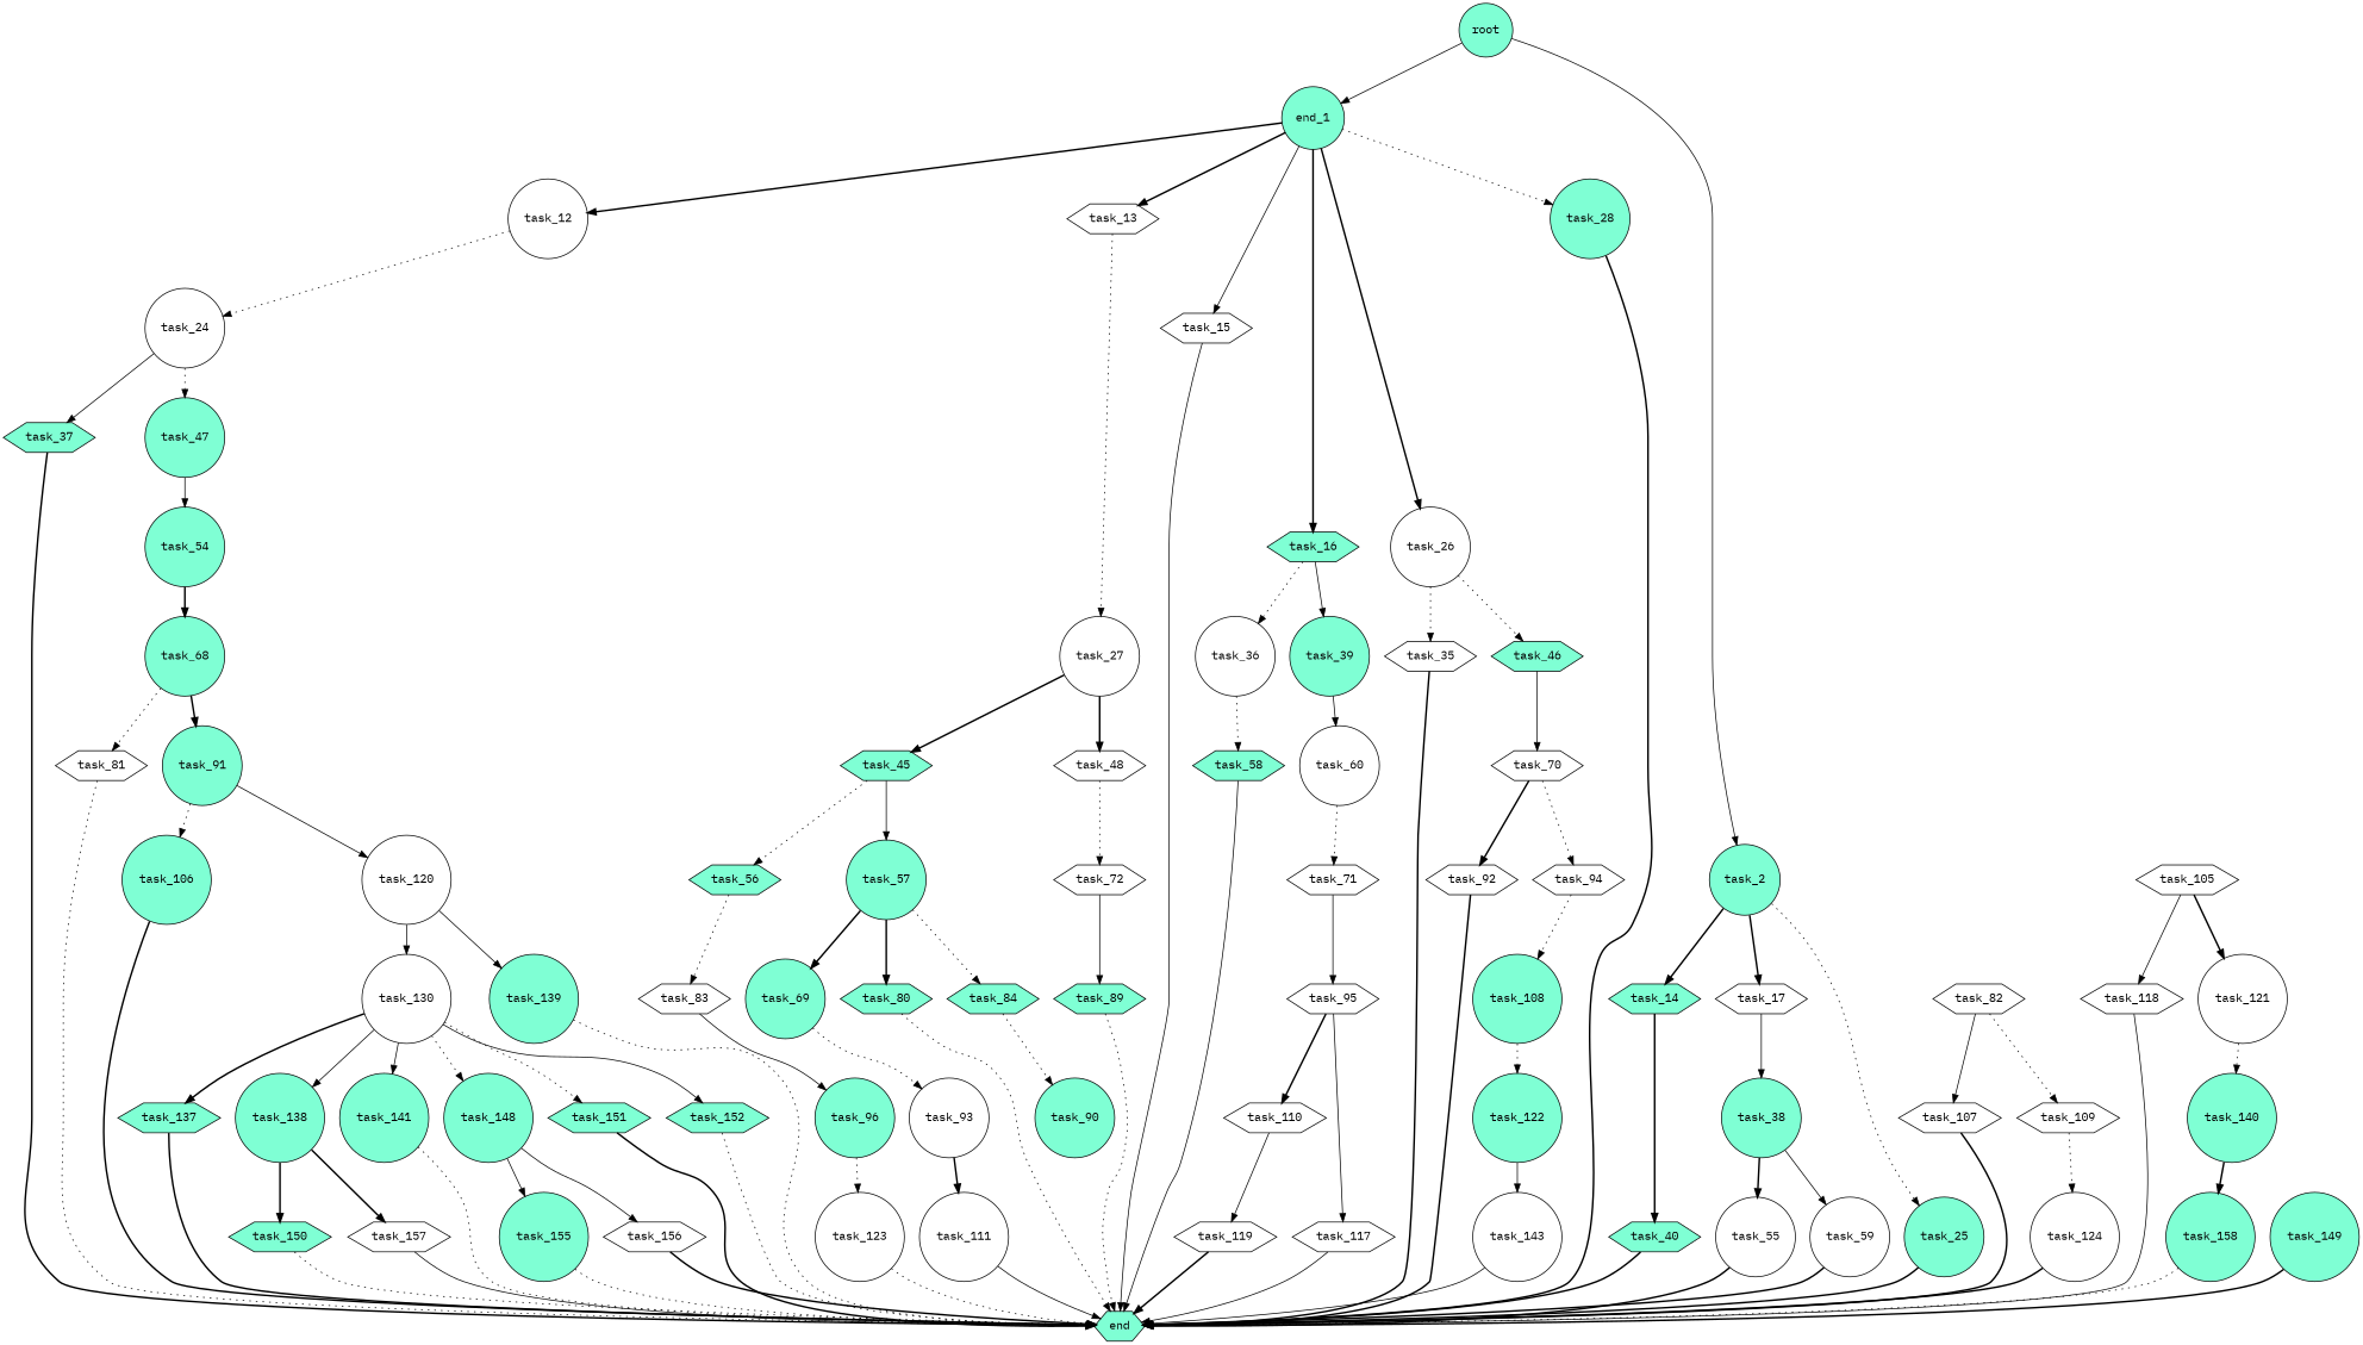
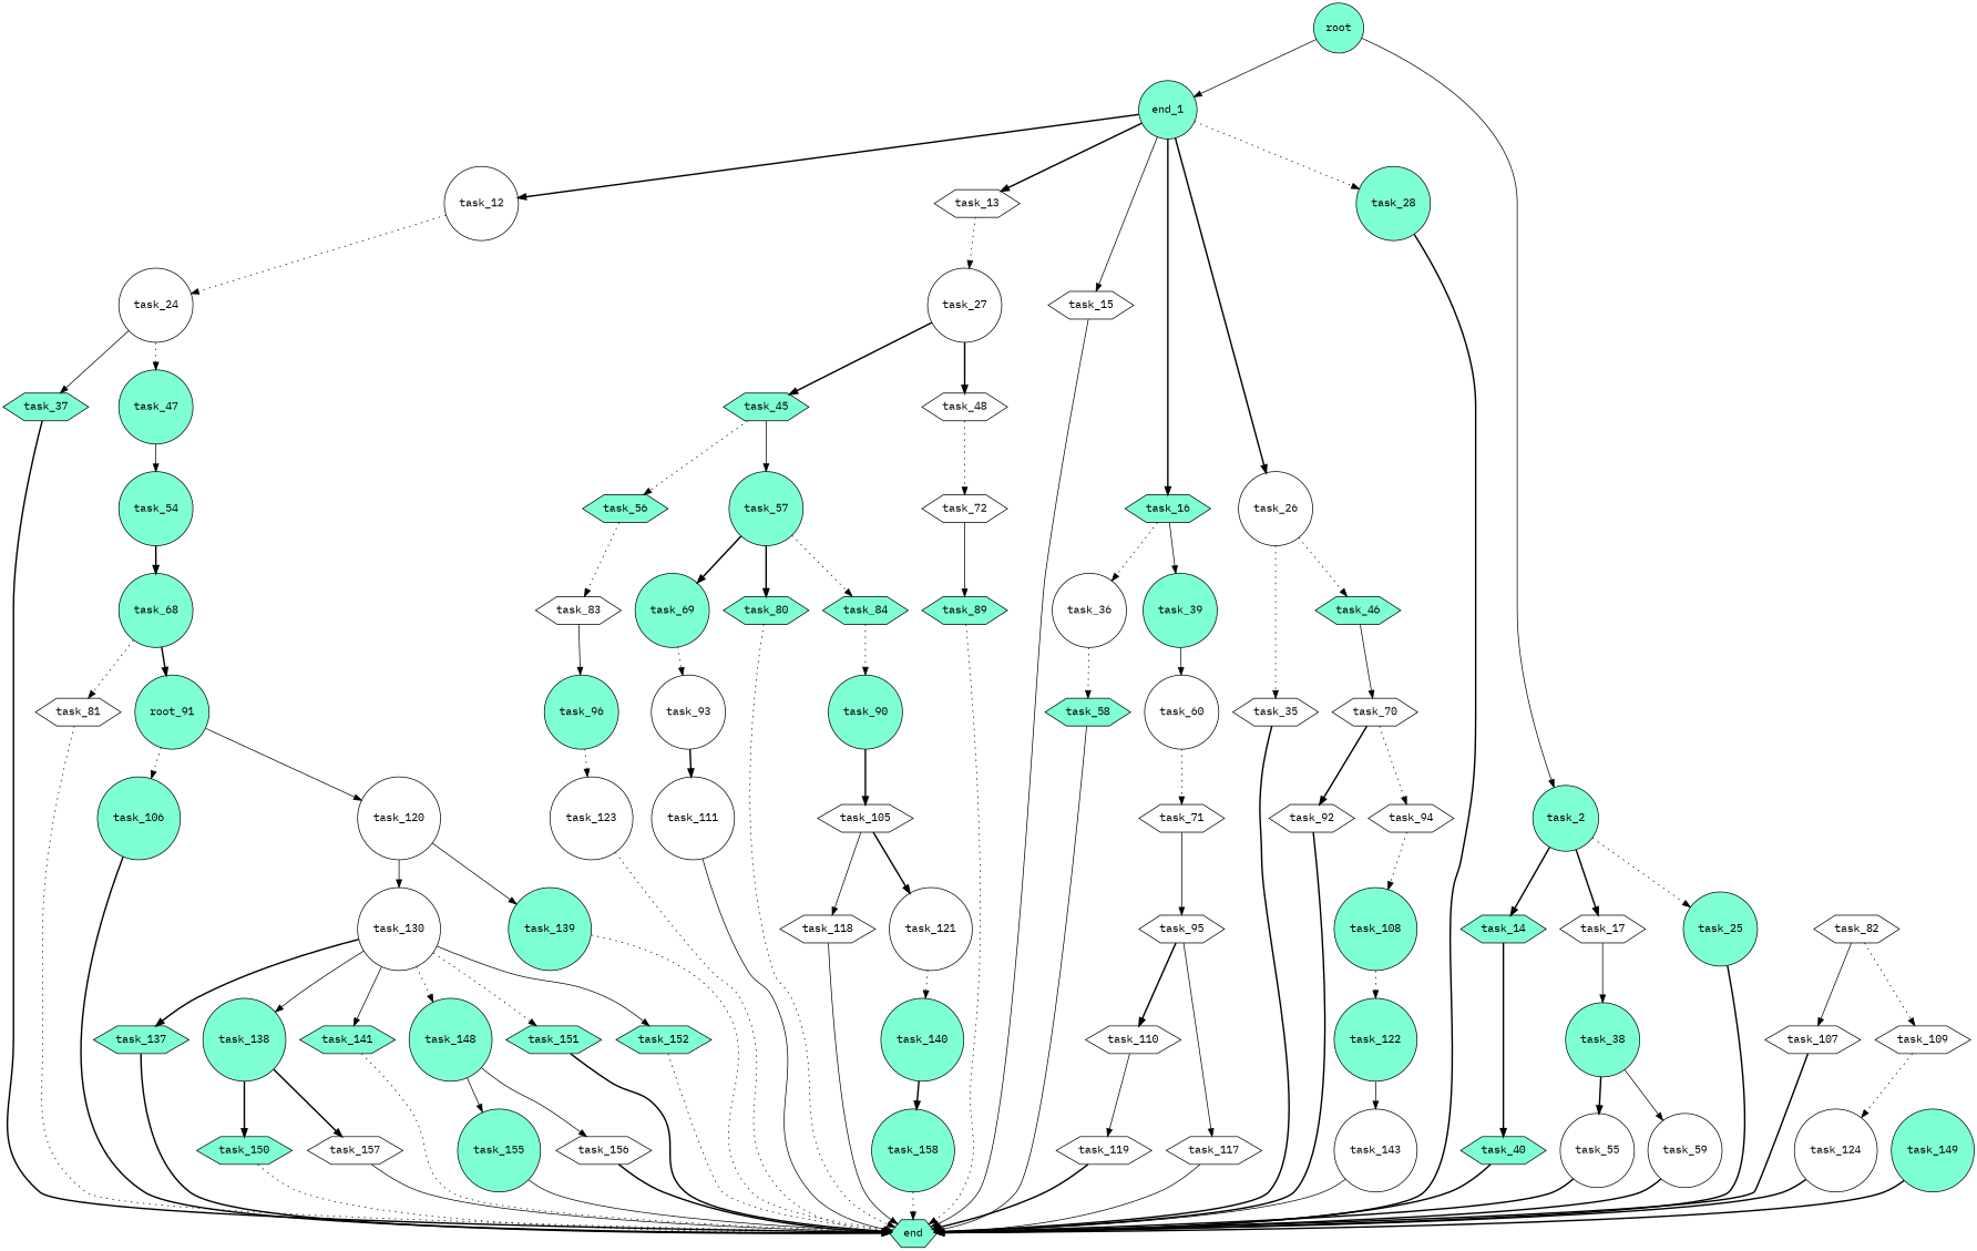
  digraph {
    fontname="IBM Plex Mono"
    node [fillcolor=aquamarine fontname="IBM Plex Mono" shape=circle style=filled]
    edge [fontname="IBM Plex Mono" style=bold]
    n1 [label=end_1]
    root
    task_2
    task_12 [fillcolor=white]
    task_13 [fillcolor=white shape=hexagon]
    task_15 [fillcolor=white shape=hexagon]
    task_16 [shape=hexagon]
    task_26 [fillcolor=white]
    task_28
    task_14 [shape=hexagon]
    task_17 [fillcolor=white shape=hexagon]
    task_25
    task_24 [fillcolor=white]
    task_27 [fillcolor=white]
    end [shape=hexagon]
    task_36 [fillcolor=white]
    task_39
    task_35 [fillcolor=white shape=hexagon]
    task_46 [shape=hexagon]
    task_40 [shape=hexagon]
    task_38
    task_37 [shape=hexagon]
    task_47
    task_45 [shape=hexagon]
    task_48 [fillcolor=white shape=hexagon]
    task_58 [shape=hexagon]
    task_60 [fillcolor=white]
    task_55 [fillcolor=white]
    task_59 [fillcolor=white]
    task_54
    task_70 [fillcolor=white shape=hexagon]
    task_56 [shape=hexagon]
    task_57
    task_72 [fillcolor=white shape=hexagon]
    task_71 [fillcolor=white shape=hexagon]
    task_83 [fillcolor=white shape=hexagon]
    task_69
    task_80 [shape=hexagon]
    task_84 [shape=hexagon]
    task_92 [fillcolor=white shape=hexagon]
    task_94 [fillcolor=white shape=hexagon]
    task_68
    task_89 [shape=hexagon]
    task_81 [fillcolor=white shape=hexagon]
-   task_91
+   task_91 [label=root_91]
    task_96
    task_93 [fillcolor=white]
    task_82 [fillcolor=white shape=hexagon]
    task_107 [fillcolor=white shape=hexagon]
    task_109 [fillcolor=white shape=hexagon]
    task_90
    task_95 [fillcolor=white shape=hexagon]
    task_106
    task_120 [fillcolor=white]
    task_111 [fillcolor=white]
    task_108
    task_110 [fillcolor=white shape=hexagon]
    task_117 [fillcolor=white shape=hexagon]
    task_124 [fillcolor=white]
    task_123 [fillcolor=white]
    task_105 [fillcolor=white shape=hexagon]
    task_118 [fillcolor=white shape=hexagon]
    task_121 [fillcolor=white]
    task_130 [fillcolor=white]
    task_139
    task_122
    task_119 [fillcolor=white shape=hexagon]
    task_140
    task_143 [fillcolor=white]
    task_137 [shape=hexagon]
    task_138
-   task_141
+   task_141 [shape=hexagon]
    task_148
    task_151 [shape=hexagon]
    task_152 [shape=hexagon]
    task_158
    task_150 [shape=hexagon]
    task_157 [fillcolor=white shape=hexagon]
    task_155
    task_156 [fillcolor=white shape=hexagon]
    task_149
    n1 -> task_12
    n1 -> task_13
    n1 -> task_15 [style=solid]
    n1 -> task_16
    n1 -> task_26
    n1 -> task_28 [style=dotted]
    root -> n1 [style=solid]
    root -> task_2 [style=solid]
    task_2 -> task_14
    task_2 -> task_17
    task_2 -> task_25 [style=dotted]
    task_12 -> task_24 [style=dotted]
    task_13 -> task_27 [style=dotted]
    task_15 -> end [style=solid]
    task_16 -> task_36 [style=dotted]
    task_16 -> task_39 [style=solid]
    task_26 -> task_35 [style=dotted]
    task_26 -> task_46 [style=dotted]
    task_28 -> end
    task_14 -> task_40
    task_17 -> task_38 [style=solid]
    task_25 -> end
    task_24 -> task_37 [style=solid]
    task_24 -> task_47 [style=dotted]
    task_27 -> task_45
    task_27 -> task_48
    task_36 -> task_58 [style=dotted]
    task_39 -> task_60 [style=solid]
    task_35 -> end
    task_46 -> task_70 [style=solid]
    task_40 -> end
    task_38 -> task_55
    task_38 -> task_59 [style=solid]
    task_37 -> end
    task_47 -> task_54 [style=solid]
    task_45 -> task_56 [style=dotted]
    task_45 -> task_57 [style=solid]
    task_48 -> task_72 [style=dotted]
    task_58 -> end [style=solid]
    task_60 -> task_71 [style=dotted]
    task_55 -> end
    task_59 -> end
    task_54 -> task_68
    task_70 -> task_92
    task_70 -> task_94 [style=dotted]
    task_56 -> task_83 [style=dotted]
    task_57 -> task_69
    task_57 -> task_80
    task_57 -> task_84 [style=dotted]
    task_72 -> task_89 [style=solid]
    task_71 -> task_95 [style=solid]
    task_83 -> task_96 [style=solid]
    task_69 -> task_93 [style=dotted]
    task_80 -> end [style=dotted]
    task_84 -> task_90 [style=dotted]
    task_92 -> end
    task_94 -> task_108 [style=dotted]
    task_68 -> task_81 [style=dotted]
    task_68 -> task_91
    task_89 -> end [style=dotted]
    task_81 -> end [style=dotted]
    task_91 -> task_106 [style=dotted]
    task_91 -> task_120 [style=solid]
    task_96 -> task_123 [style=dotted]
    task_93 -> task_111
    task_82 -> task_107 [style=solid]
    task_82 -> task_109 [style=dotted]
    task_107 -> end
    task_109 -> task_124 [style=dotted]
+   task_90 -> task_105
    task_95 -> task_110
    task_95 -> task_117 [style=solid]
    task_106 -> end
    task_120 -> task_130 [style=solid]
    task_120 -> task_139 [style=solid]
    task_111 -> end [style=solid]
    task_108 -> task_122 [style=dotted]
    task_110 -> task_119 [style=solid]
    task_117 -> end [style=solid]
    task_124 -> end
    task_123 -> end [style=dotted]
    task_105 -> task_118 [style=solid]
    task_105 -> task_121
    task_118 -> end [style=solid]
    task_121 -> task_140 [style=dotted]
    task_130 -> task_137
    task_130 -> task_138 [style=solid]
    task_130 -> task_141 [style=solid]
    task_130 -> task_148 [style=dotted]
    task_130 -> task_151 [style=dotted]
    task_130 -> task_152 [style=solid]
    task_139 -> end [style=dotted]
    task_122 -> task_143 [style=solid]
    task_119 -> end
    task_140 -> task_158
    task_143 -> end [style=solid]
    task_137 -> end
    task_138 -> task_150
    task_138 -> task_157
    task_141 -> end [style=dotted]
    task_148 -> task_155 [style=solid]
    task_148 -> task_156 [style=solid]
    task_151 -> end
    task_152 -> end [style=dotted]
    task_158 -> end [style=dotted]
    task_150 -> end [style=dotted]
    task_157 -> end [style=solid]
-   task_155 -> end [style=dotted]
+   task_155 -> end [style=solid]
    task_156 -> end
    task_149 -> end
  }
